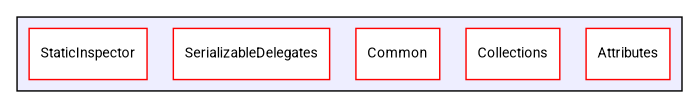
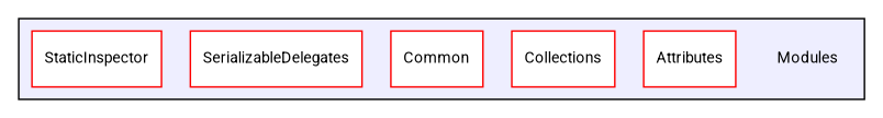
  digraph {
    compound=true
    fontname=Roboto
    node [fontname=Roboto fontsize=10 shape=box color=red fillcolor=white style=filled]
+   n1 [label=Modules shape=plaintext color="" fillcolor="" style=""]
    n2 [label=Attributes]
    n3 [label=Collections]
    n4 [label=Common]
    n5 [label=SerializableDelegates]
    n6 [label=StaticInspector]
    subgraph cluster_1 {
      bgcolor="#eeeeff"
      pencolor=black
+     n1
      n2
      n3
      n4
      n5
      n6
    }
  }
